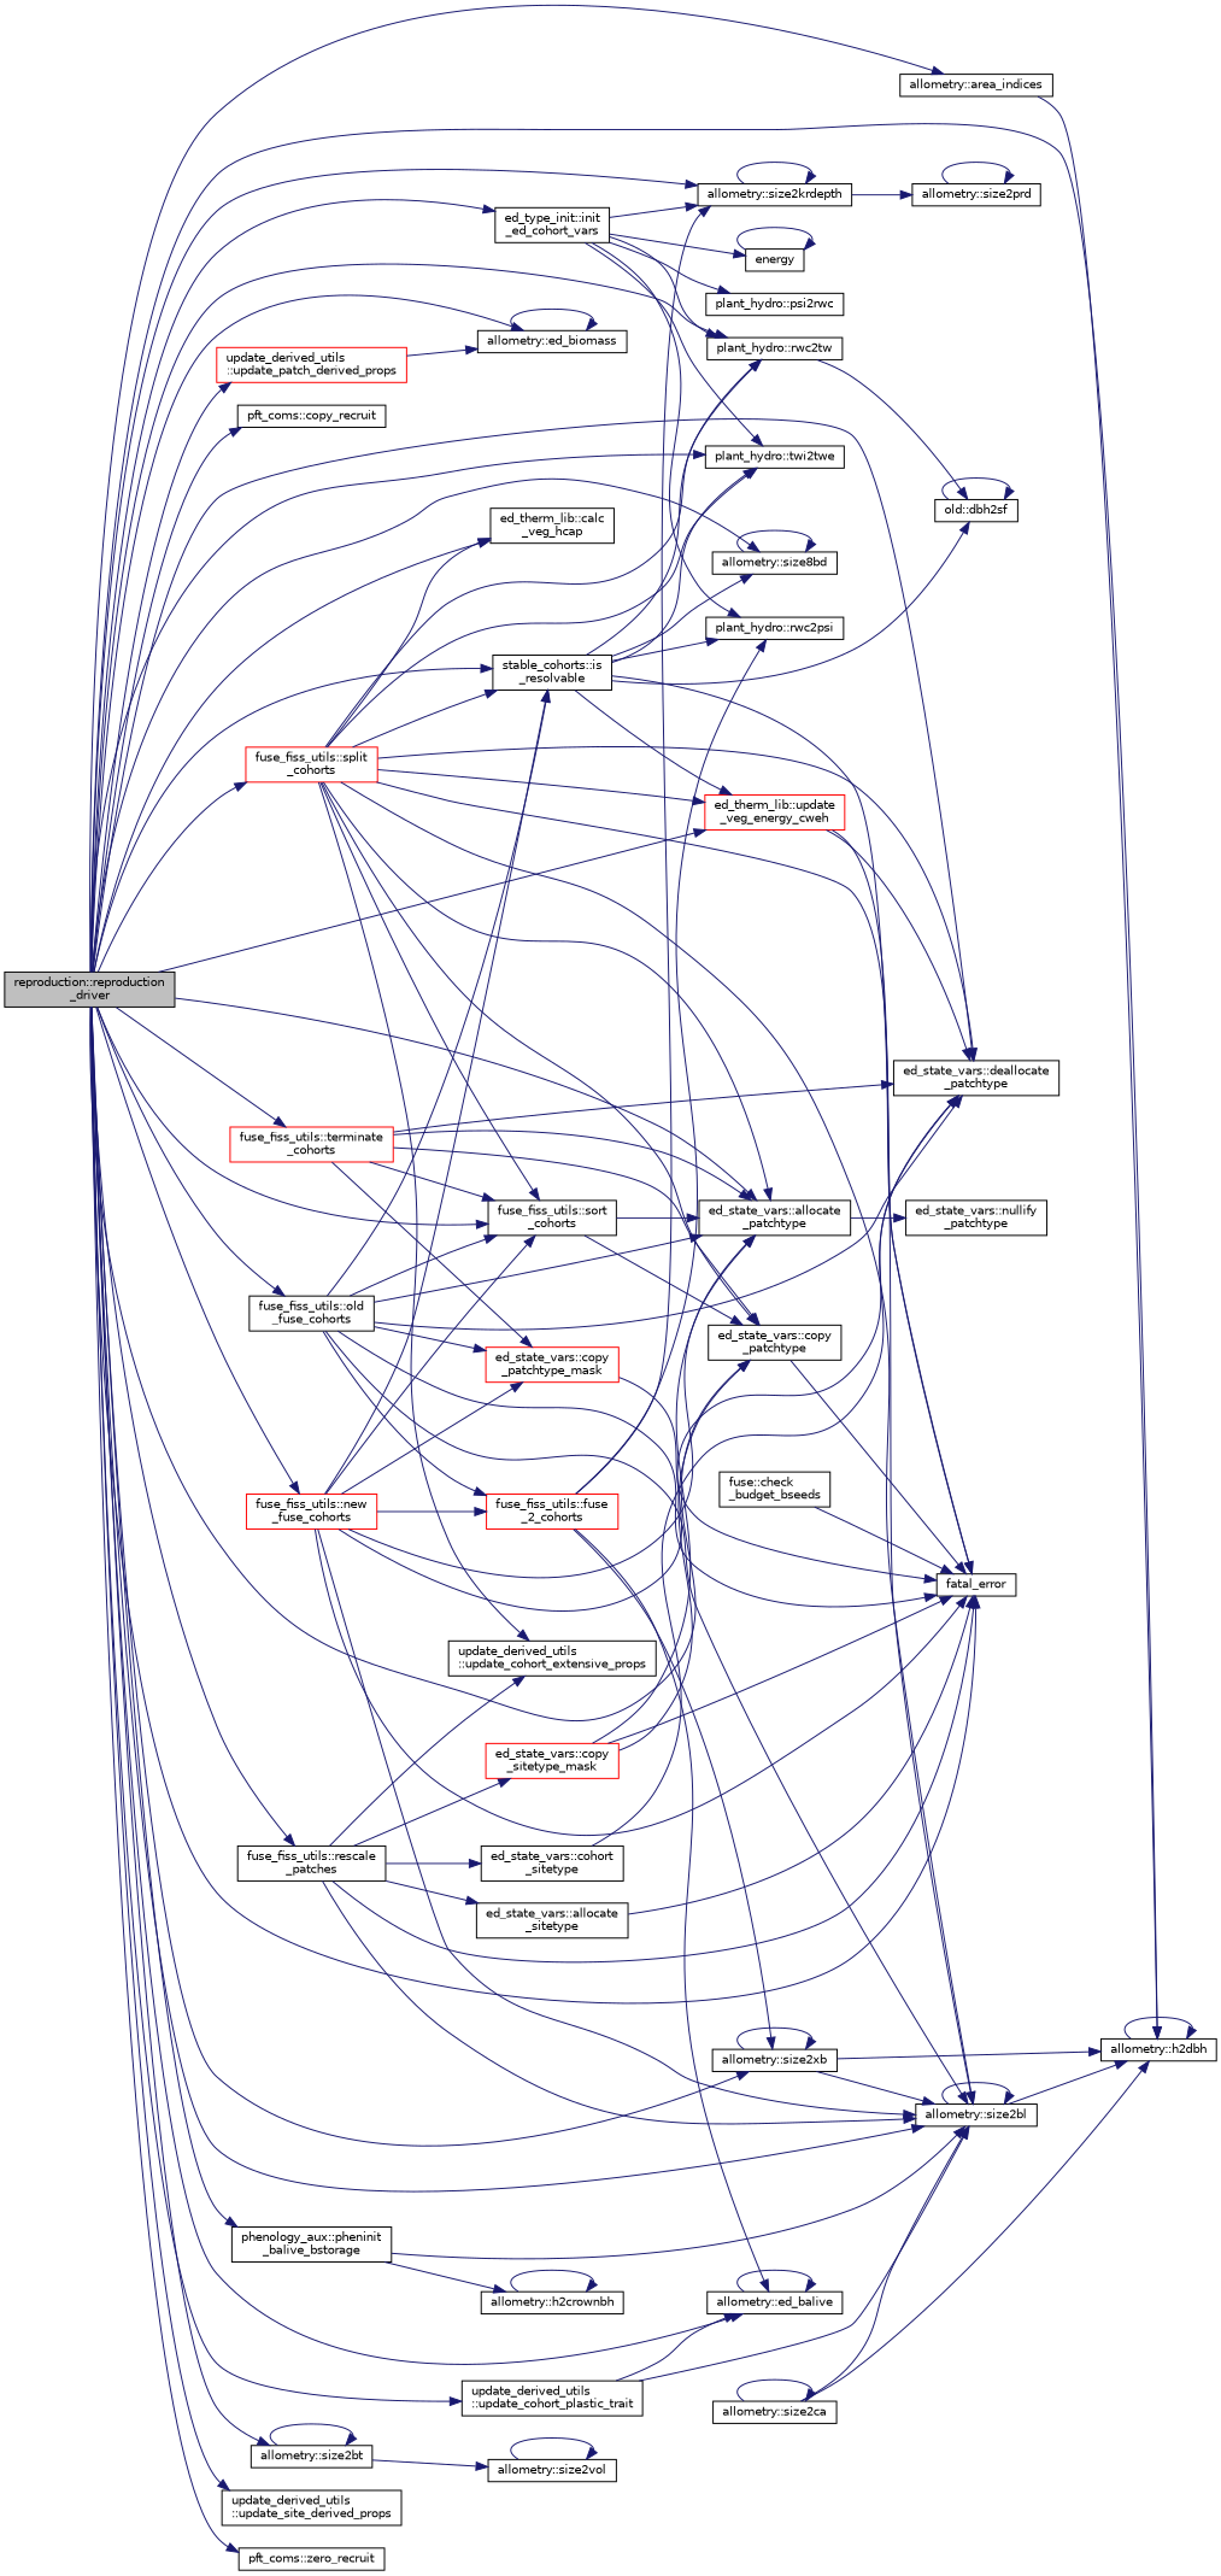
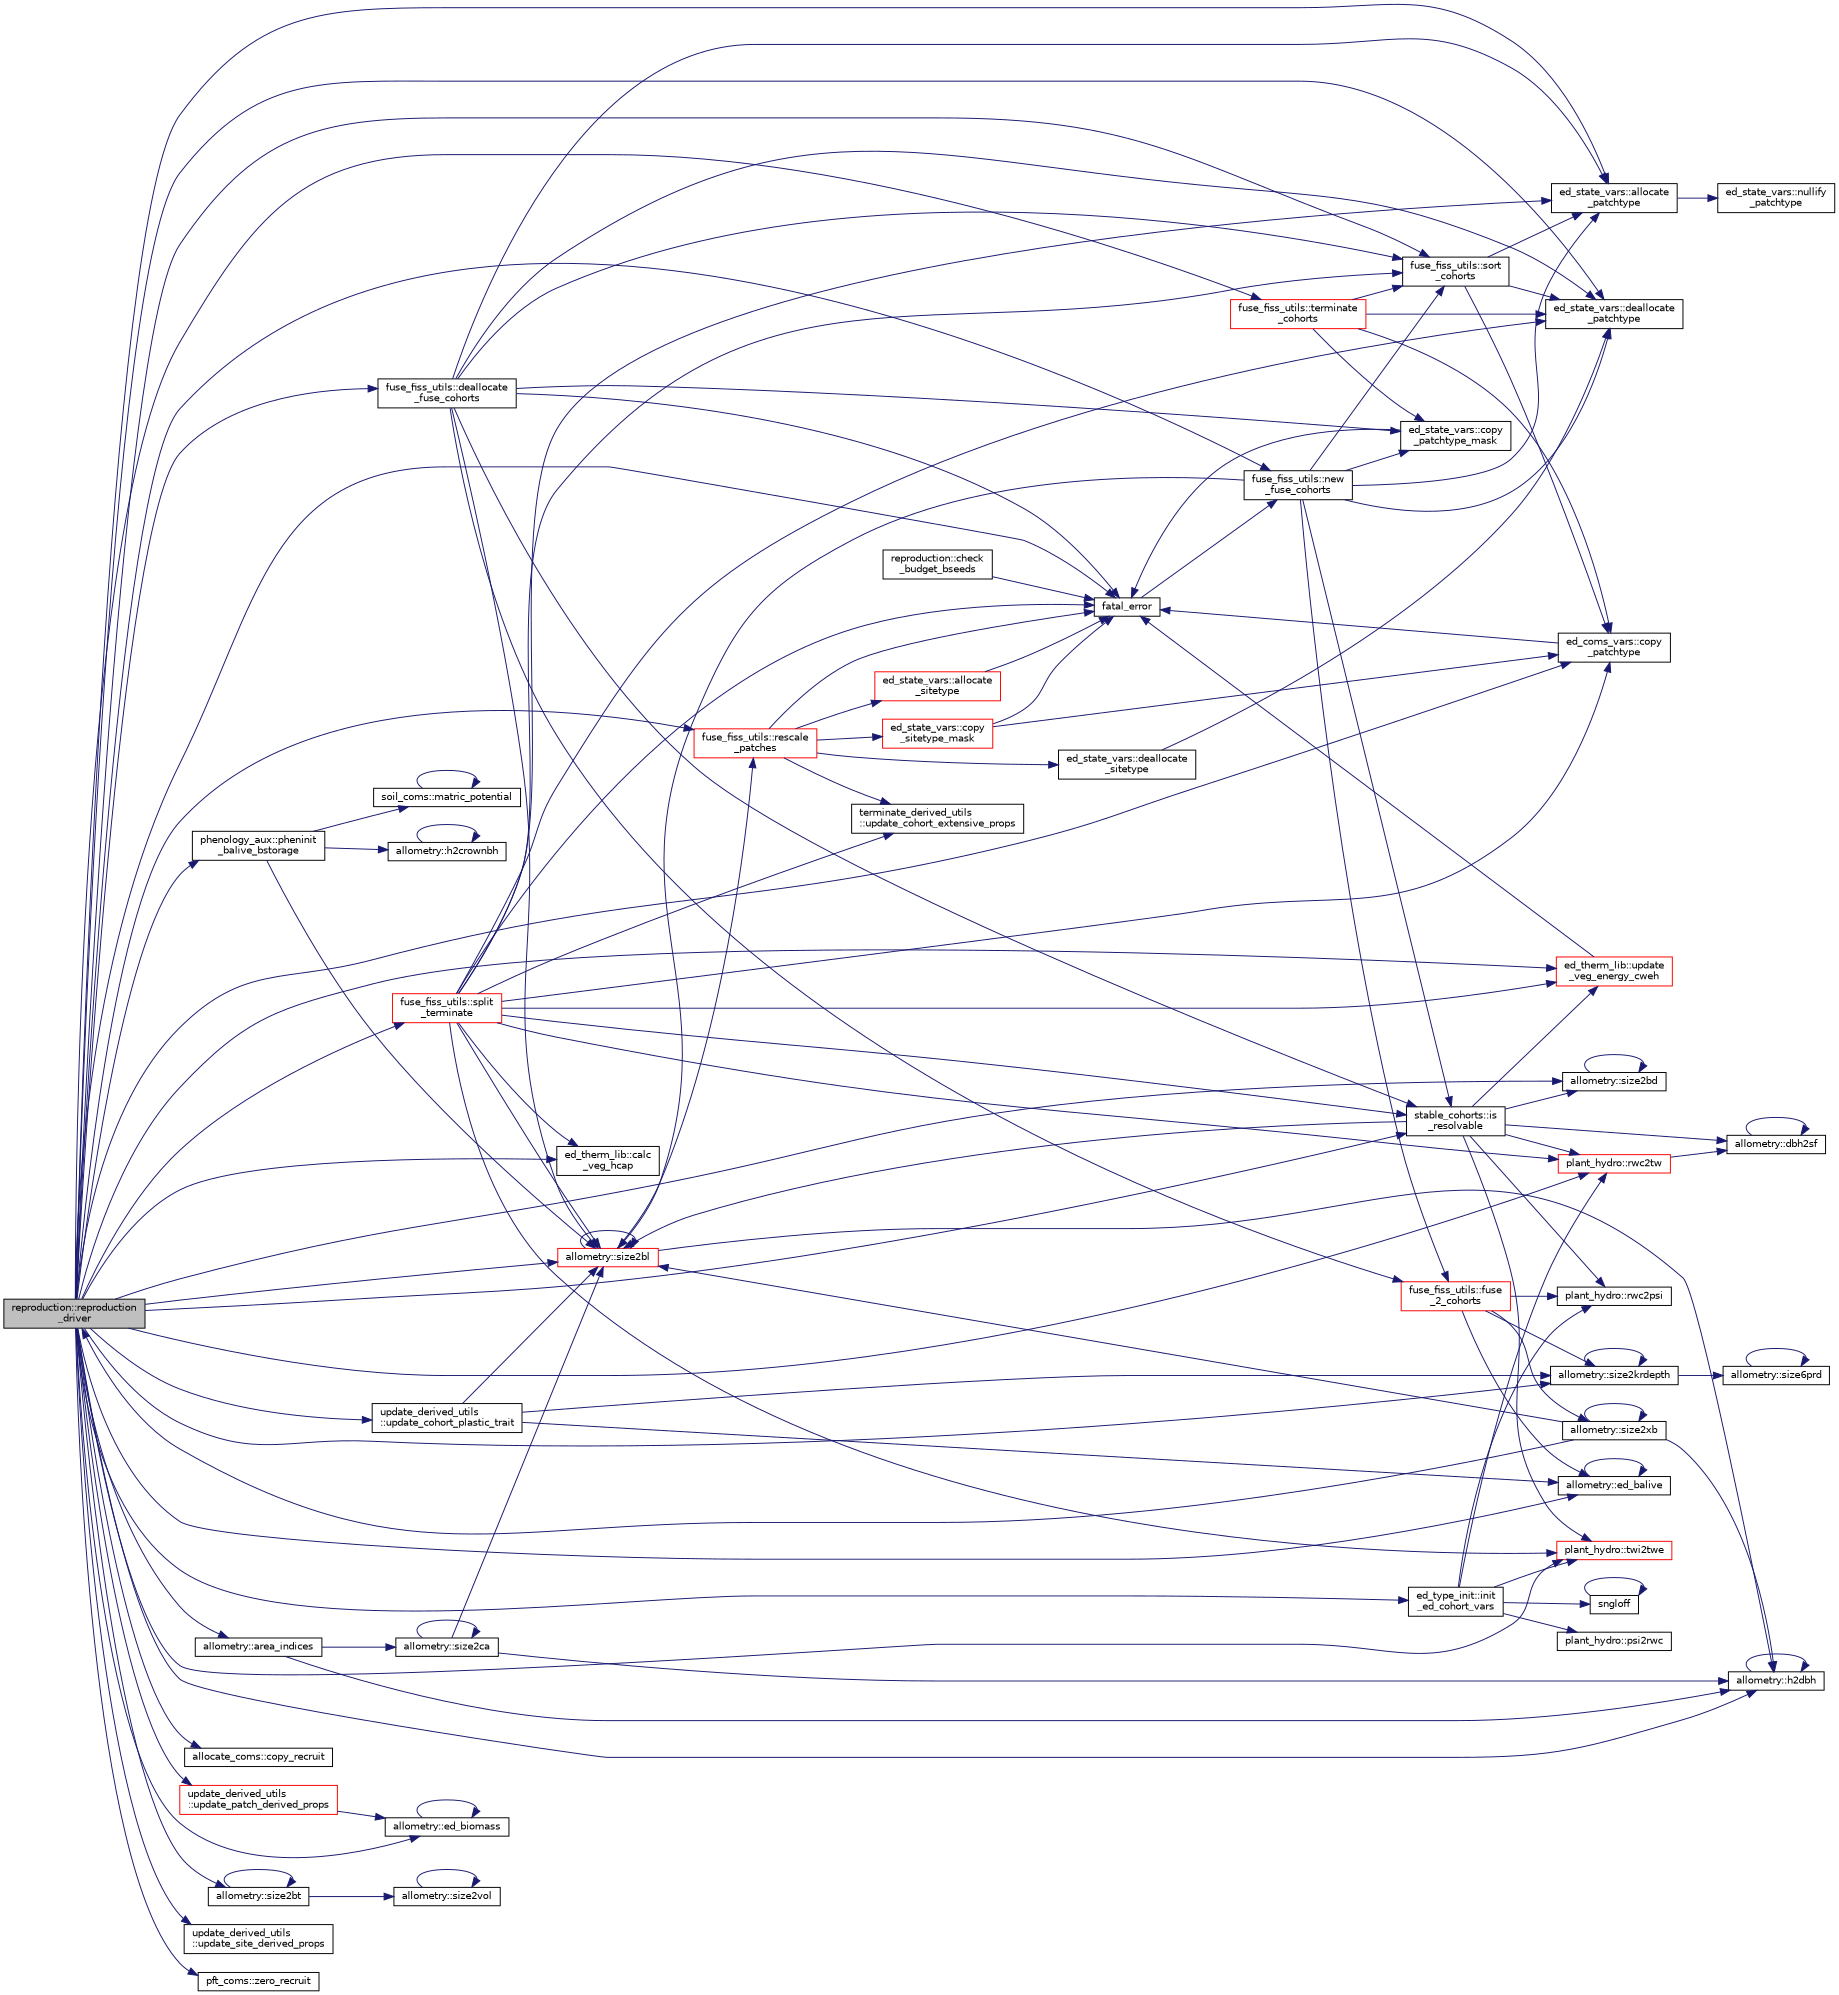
  digraph {
    rankdir=LR
    node [color=black fillcolor=white fontname=Helvetica fontsize=10 shape=record style=filled]
    edge [color=midnightblue fontname=Helvetica fontsize=10 labelfontname=Helvetica labelfontsize=10 style=solid]
    n1 [fillcolor=grey75 fontcolor=black height=0.2 label="reproduction::reproduction\l_driver" width=0.4]
    n2 [height=0.2 label="ed_state_vars::allocate\l_patchtype" width=0.4]
    n3 [height=0.2 label="allometry::area_indices" width=0.4]
    n4 [height=0.2 label="allometry::h2dbh" width=0.4]
-   n5 [height=0.2 label="allometry::size2bl" width=0.4]
+   n5 [color=red height=0.2 label="allometry::size2bl" width=0.4]
    n6 [height=0.2 label="ed_therm_lib::calc\l_veg_hcap" width=0.4]
-   n7 [height=0.2 label="ed_state_vars::copy\l_patchtype" width=0.4]
+   n7 [height=0.2 label="ed_coms_vars::copy\l_patchtype" width=0.4]
    n8 [height=0.2 label=fatal_error width=0.4]
-   n9 [height=0.2 label="pft_coms::copy_recruit" width=0.4]
+   n9 [height=0.2 label="allocate_coms::copy_recruit" width=0.4]
    n10 [height=0.2 label="ed_state_vars::deallocate\l_patchtype" width=0.4]
    n11 [height=0.2 label="allometry::ed_balive" width=0.4]
    n12 [height=0.2 label="allometry::ed_biomass" width=0.4]
    n13 [height=0.2 label="ed_type_init::init\l_ed_cohort_vars" width=0.4]
-   n14 [height=0.2 label="plant_hydro::rwc2tw" width=0.4]
+   n14 [color=red height=0.2 label="plant_hydro::rwc2tw" width=0.4]
    n15 [height=0.2 label="allometry::size2krdepth" width=0.4]
-   n16 [height=0.2 label="plant_hydro::twi2twe" width=0.4]
+   n16 [color=red height=0.2 label="plant_hydro::twi2twe" width=0.4]
    n17 [height=0.2 label="stable_cohorts::is\l_resolvable" width=0.4]
-   n18 [height=0.2 label="allometry::size8bd" width=0.4]
+   n18 [height=0.2 label="allometry::size2bd" width=0.4]
    n19 [color=red height=0.2 label="ed_therm_lib::update\l_veg_energy_cweh" width=0.4]
-   n20 [color=red height=0.2 label="fuse_fiss_utils::new\l_fuse_cohorts" width=0.4]
+   n20 [height=0.2 label="fuse_fiss_utils::new\l_fuse_cohorts" width=0.4]
    n21 [height=0.2 label="allometry::size2xb" width=0.4]
    n22 [height=0.2 label="fuse_fiss_utils::sort\l_cohorts" width=0.4]
-   n23 [height=0.2 label="fuse_fiss_utils::old\l_fuse_cohorts" width=0.4]
+   n23 [height=0.2 label="fuse_fiss_utils::deallocate\l_fuse_cohorts" width=0.4]
    n24 [height=0.2 label="phenology_aux::pheninit\l_balive_bstorage" width=0.4]
-   n25 [height=0.2 label="fuse_fiss_utils::rescale\l_patches" width=0.4]
+   n25 [color=red height=0.2 label="fuse_fiss_utils::rescale\l_patches" width=0.4]
    n26 [height=0.2 label="allometry::size2bt" width=0.4]
-   n27 [color=red height=0.2 label="fuse_fiss_utils::split\l_cohorts" width=0.4]
+   n27 [color=red height=0.2 label="fuse_fiss_utils::split\l_terminate" width=0.4]
    n28 [color=red height=0.2 label="fuse_fiss_utils::terminate\l_cohorts" width=0.4]
    n29 [height=0.2 label="update_derived_utils\l::update_cohort_plastic_trait" width=0.4]
    n30 [color=red height=0.2 label="update_derived_utils\l::update_patch_derived_props" width=0.4]
    n31 [height=0.2 label="update_derived_utils\l::update_site_derived_props" width=0.4]
    n32 [height=0.2 label="pft_coms::zero_recruit" width=0.4]
    n33 [height=0.2 label="ed_state_vars::nullify\l_patchtype" width=0.4]
    n34 [height=0.2 label="allometry::size2ca" width=0.4]
    n35 [height=0.2 label="plant_hydro::psi2rwc" width=0.4]
    n36 [height=0.2 label="plant_hydro::rwc2psi" width=0.4]
-   n37 [height=0.2 label=energy width=0.4]
-   n38 [height=0.2 label="old::dbh2sf" width=0.4]
-   n39 [height=0.2 label="allometry::size2prd" width=0.4]
-   n40 [color=red height=0.2 label="ed_state_vars::copy\l_patchtype_mask" width=0.4]
+   n37 [height=0.2 label=sngloff width=0.4]
+   n38 [height=0.2 label="allometry::dbh2sf" width=0.4]
+   n39 [height=0.2 label="allometry::size6prd" width=0.4]
+   n40 [height=0.2 label="ed_state_vars::copy\l_patchtype_mask" width=0.4]
    n41 [color=red height=0.2 label="fuse_fiss_utils::fuse\l_2_cohorts" width=0.4]
    n42 [height=0.2 label="allometry::h2crownbh" width=0.4]
-   n44 [height=0.2 label="ed_state_vars::allocate\l_sitetype" width=0.4]
+   n43 [height=0.2 label="soil_coms::matric_potential" width=0.4]
+   n44 [color=red height=0.2 label="ed_state_vars::allocate\l_sitetype" width=0.4]
    n45 [color=red height=0.2 label="ed_state_vars::copy\l_sitetype_mask" width=0.4]
-   n46 [height=0.2 label="ed_state_vars::cohort\l_sitetype" width=0.4]
-   n47 [height=0.2 label="update_derived_utils\l::update_cohort_extensive_props" width=0.4]
+   n46 [height=0.2 label="ed_state_vars::deallocate\l_sitetype" width=0.4]
+   n47 [height=0.2 label="terminate_derived_utils\l::update_cohort_extensive_props" width=0.4]
    n48 [height=0.2 label="allometry::size2vol" width=0.4]
-   n49 [height=0.2 label="fuse::check\l_budget_bseeds" width=0.4]
+   n49 [height=0.2 label="reproduction::check\l_budget_bseeds" width=0.4]
    n1 -> n2
    n1 -> n3
    n1 -> n4
    n1 -> n5
    n1 -> n6
    n1 -> n7
    n1 -> n8
    n1 -> n9
    n1 -> n10
    n1 -> n11
    n1 -> n12
    n1 -> n13
    n1 -> n14
    n1 -> n15
    n1 -> n16
    n1 -> n17
    n1 -> n18
    n1 -> n19
    n1 -> n20
-   n1 -> n21
+   n21 -> n1
    n1 -> n22
    n1 -> n23
    n1 -> n24
    n1 -> n25
    n1 -> n26
    n1 -> n27
    n1 -> n28
    n1 -> n29
    n1 -> n30
    n1 -> n31
    n1 -> n32
    n2 -> n33
    n3 -> n4
+   n3 -> n34
    n4 -> n4
    n5 -> n4
    n5 -> n5
    n7 -> n8
    n11 -> n11
    n12 -> n12
    n13 -> n14
-   n13 -> n15
+   n29 -> n15
    n13 -> n16
    n13 -> n35
    n13 -> n36
    n13 -> n37
    n14 -> n38
    n15 -> n15
    n15 -> n39
    n17 -> n5
    n17 -> n14
    n17 -> n16
    n17 -> n18
    n17 -> n19
    n17 -> n36
    n17 -> n38
    n18 -> n18
    n19 -> n8
    n20 -> n2
    n20 -> n5
-   n20 -> n8
+   n8 -> n20
    n20 -> n10
    n20 -> n17
    n20 -> n22
    n20 -> n40
    n20 -> n41
    n21 -> n4
    n21 -> n5
    n21 -> n21
    n22 -> n2
    n22 -> n7
-   n19 -> n10
+   n22 -> n10
    n23 -> n2
    n23 -> n5
    n23 -> n8
    n23 -> n10
    n23 -> n17
    n23 -> n22
    n23 -> n40
    n23 -> n41
    n24 -> n5
    n24 -> n42
-   n25 -> n5
+   n24 -> n43
+   n5 -> n25
    n25 -> n8
    n25 -> n44
    n25 -> n45
    n25 -> n46
    n25 -> n47
    n26 -> n26
    n26 -> n48
    n27 -> n2
    n27 -> n5
    n27 -> n6
    n27 -> n7
    n27 -> n8
    n27 -> n10
    n27 -> n14
    n27 -> n16
    n27 -> n17
    n27 -> n19
    n27 -> n22
    n27 -> n47
-   n28 -> n2
    n28 -> n7
    n28 -> n10
    n28 -> n22
    n28 -> n40
    n29 -> n5
    n29 -> n11
    n30 -> n12
    n34 -> n4
    n34 -> n5
    n34 -> n34
    n37 -> n37
    n38 -> n38
    n39 -> n39
    n40 -> n8
    n41 -> n11
    n41 -> n15
    n41 -> n21
    n41 -> n36
    n42 -> n42
+   n43 -> n43
    n44 -> n8
-   n45 -> n2
    n45 -> n7
    n45 -> n8
    n46 -> n10
    n48 -> n48
    n49 -> n8
  }
